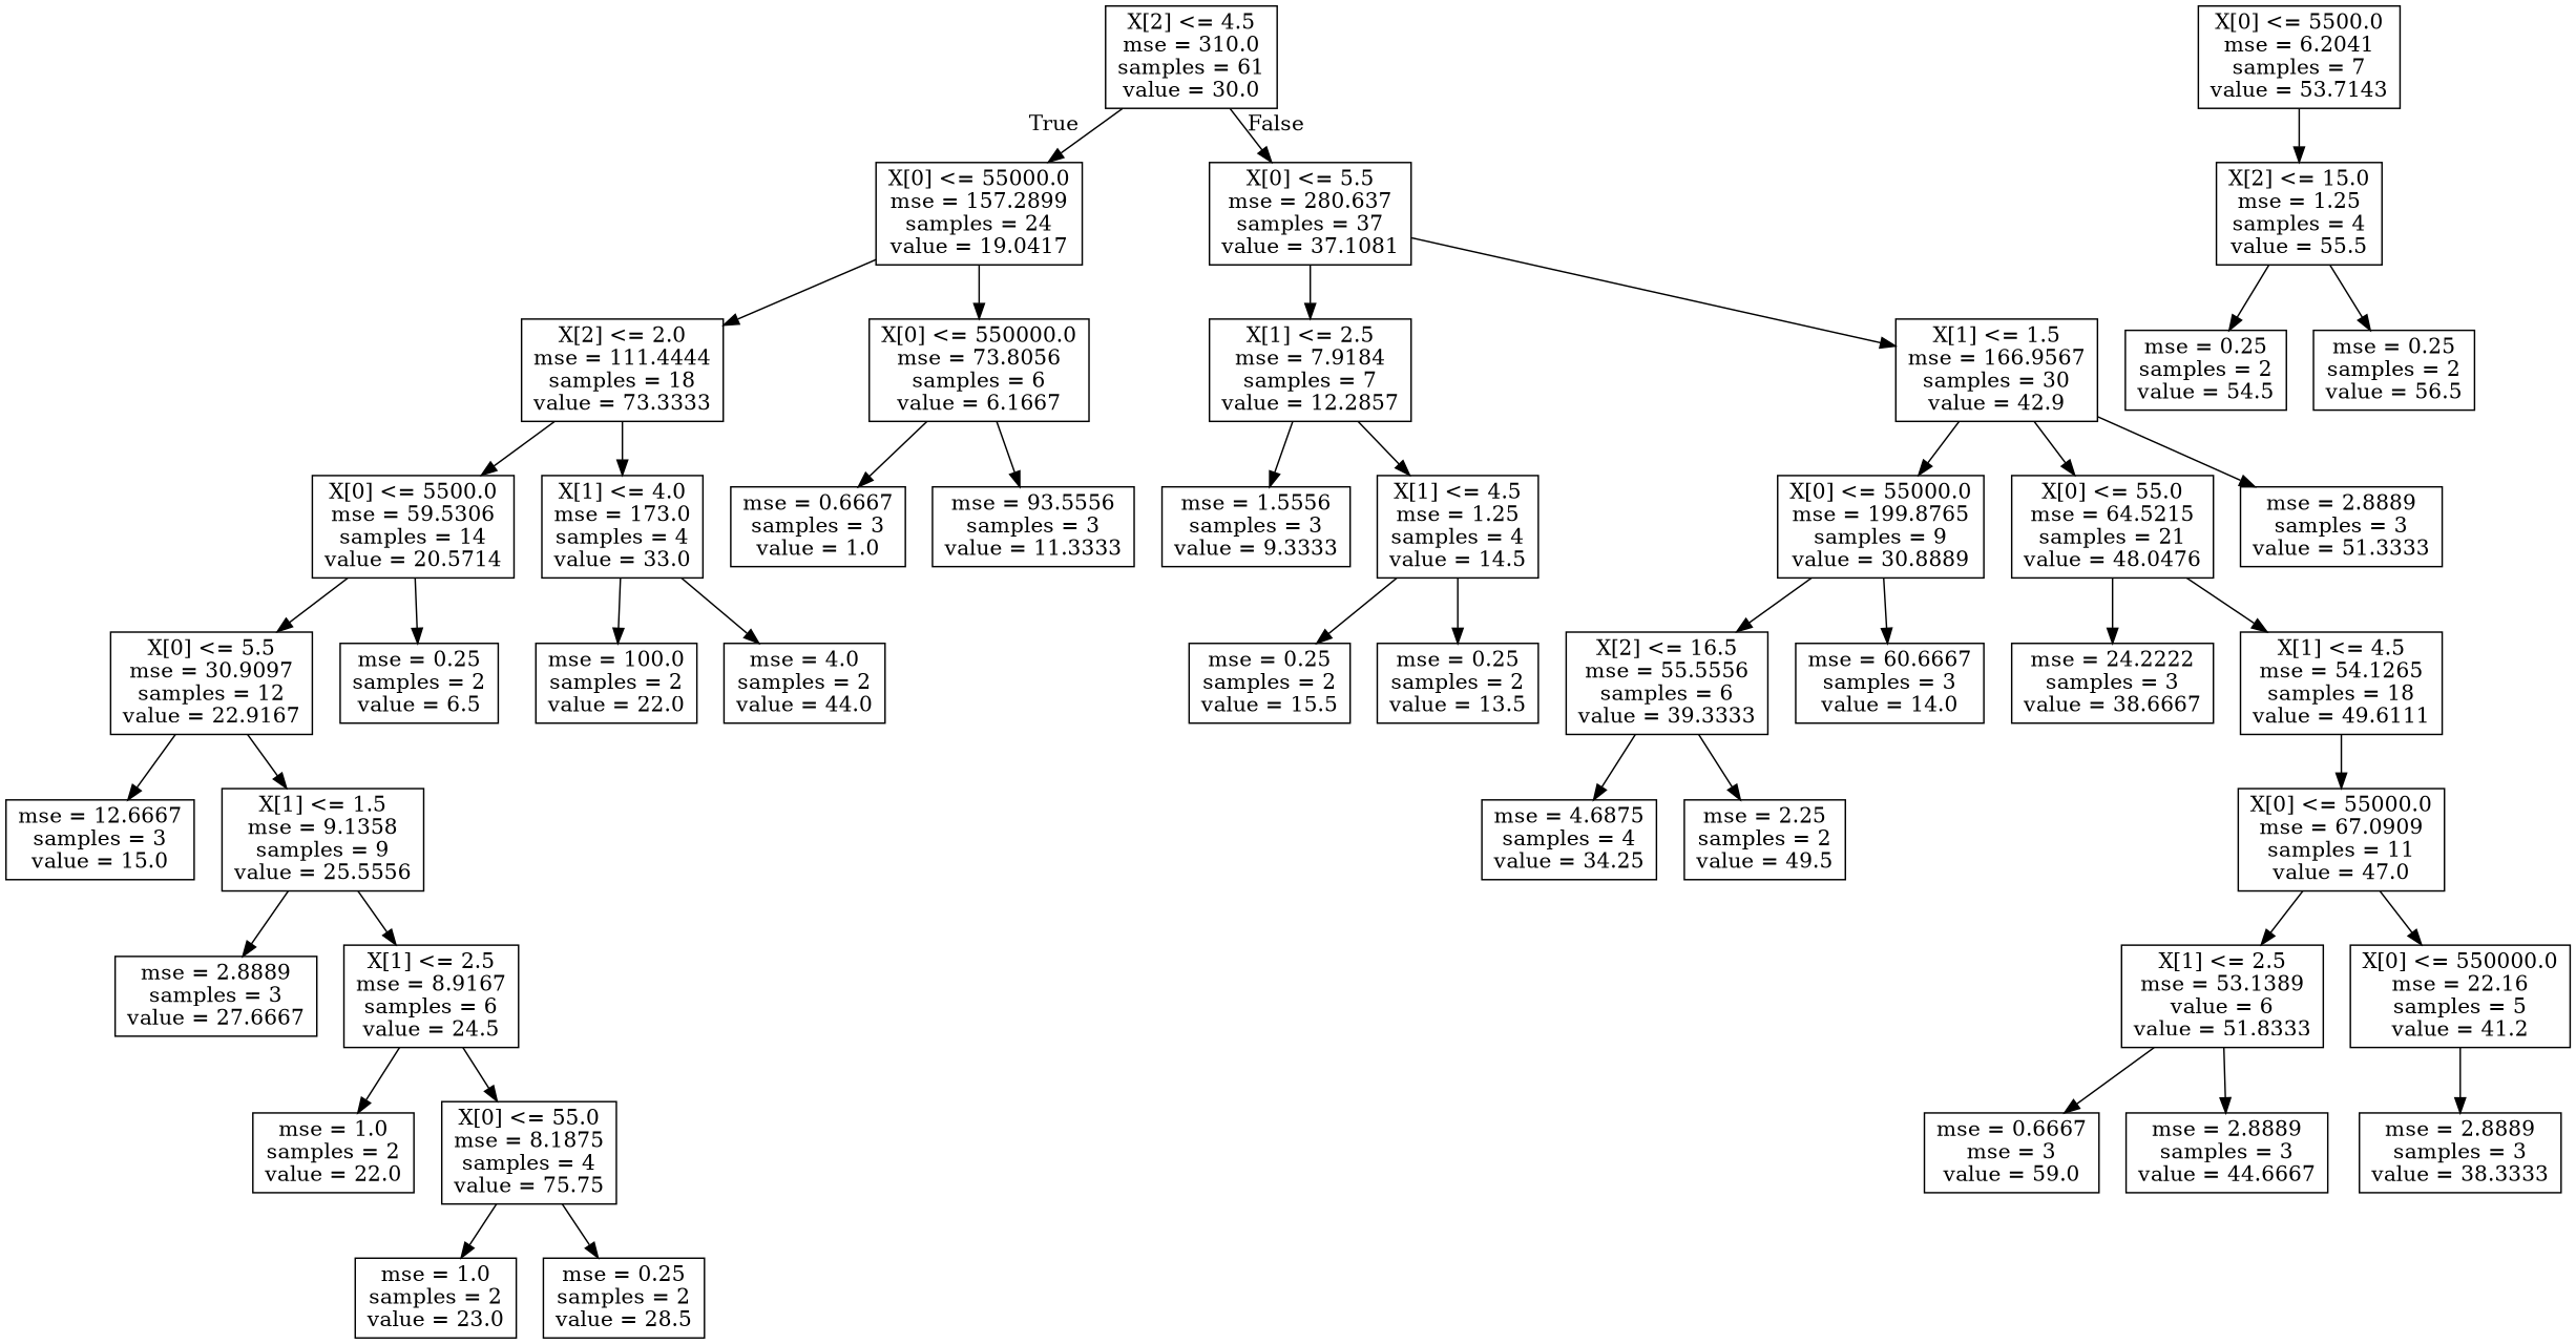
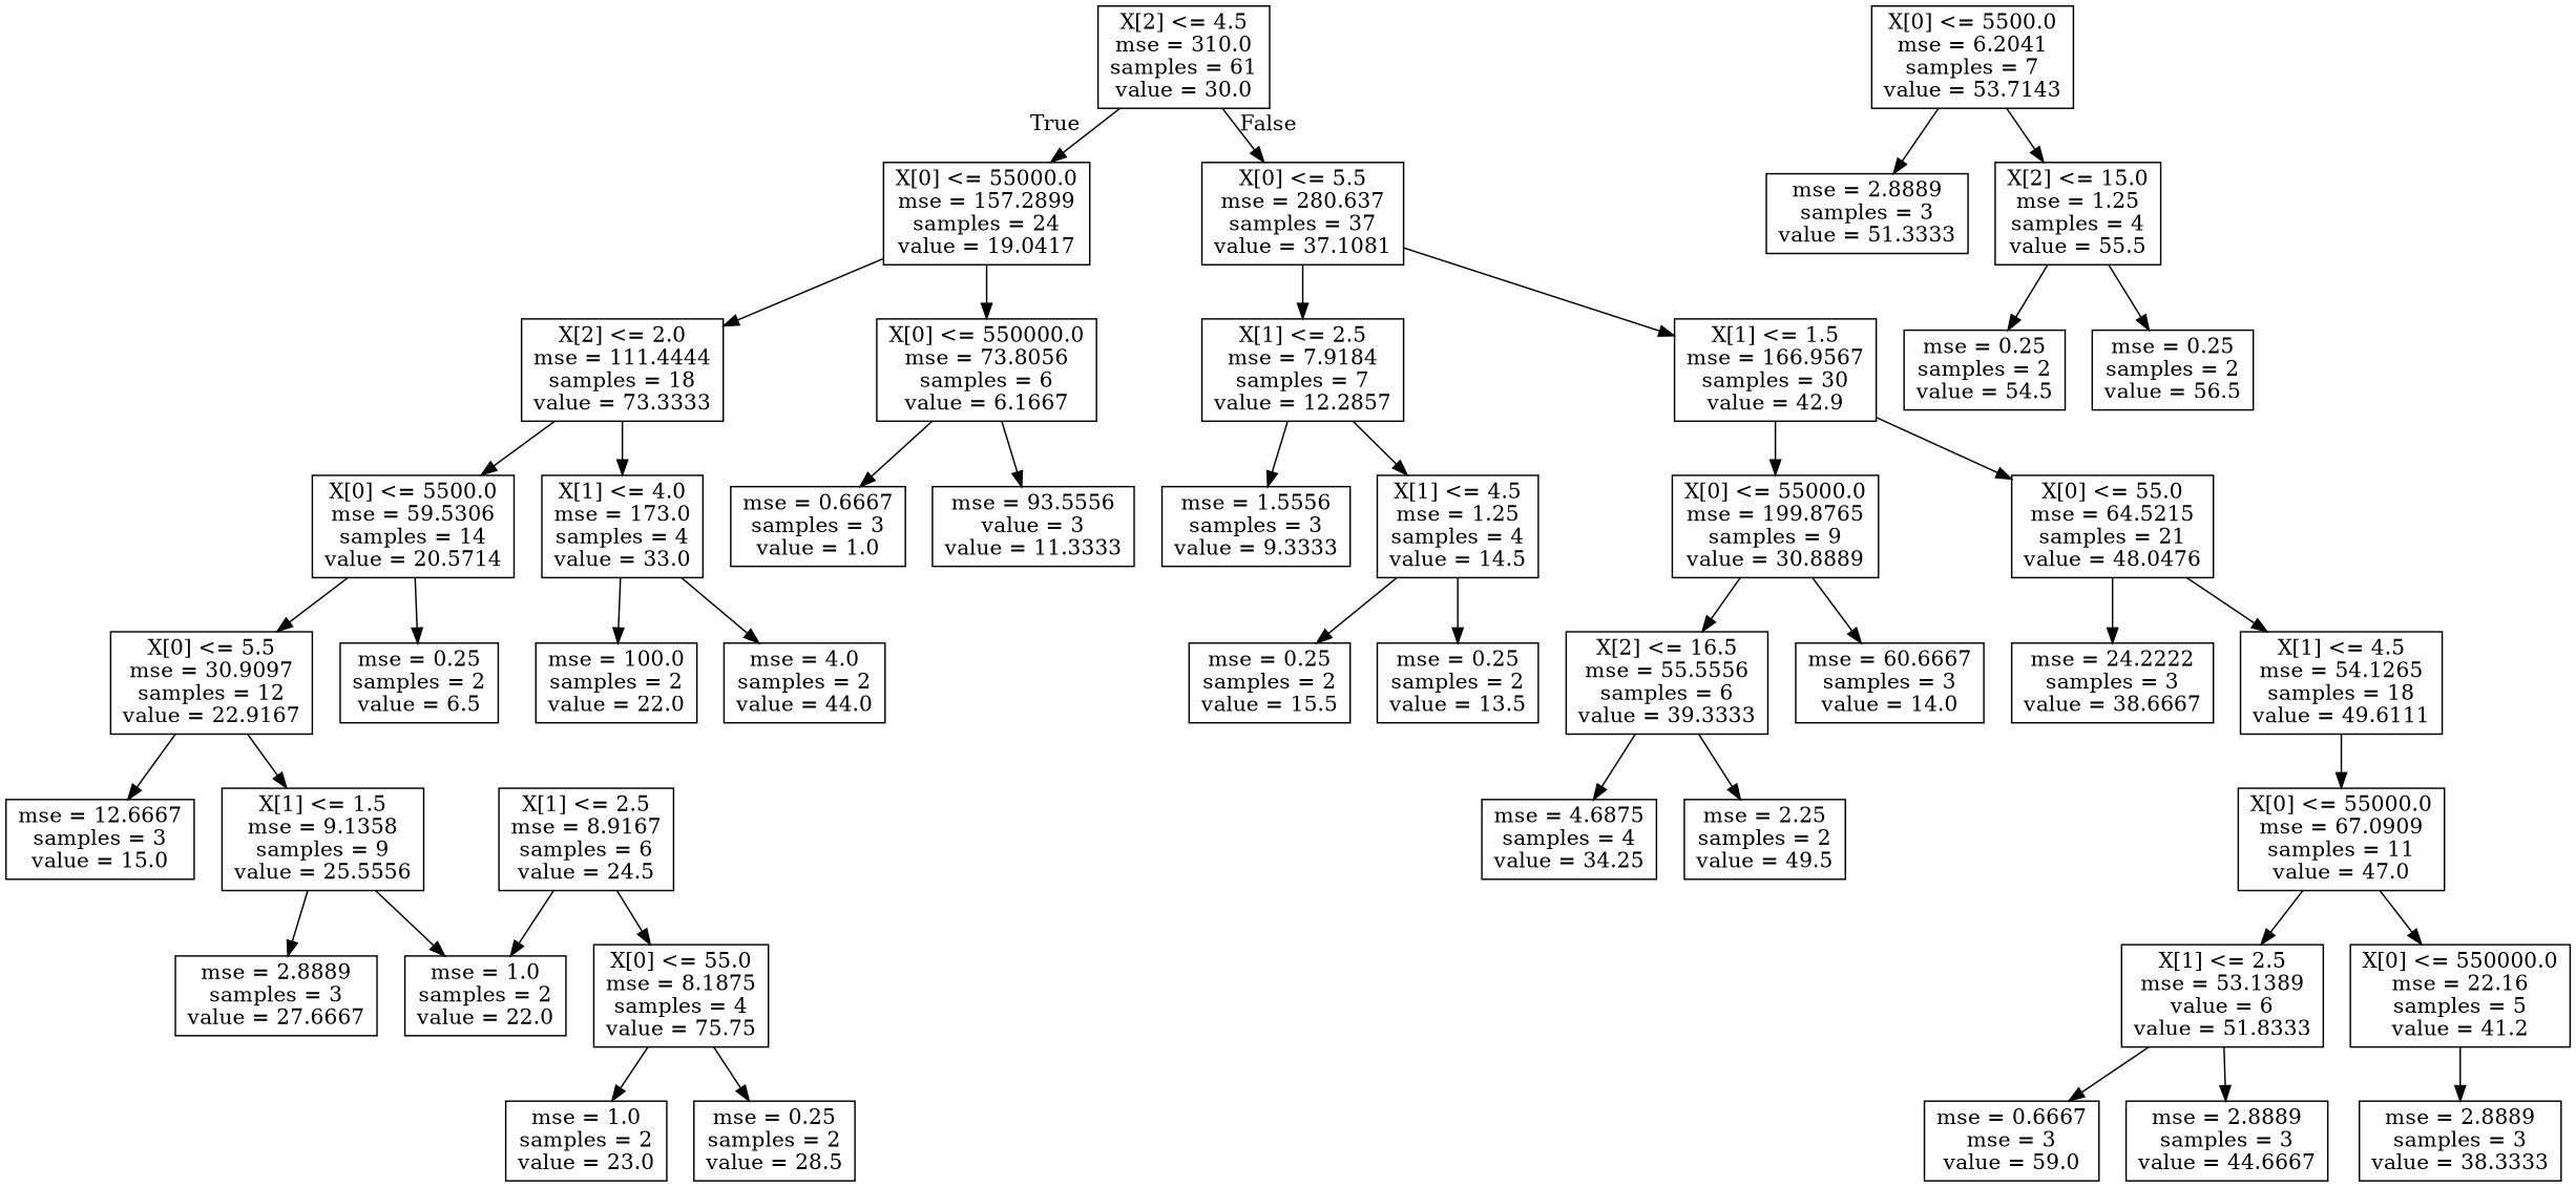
  digraph {
    node [shape=box]
    n1 [label="X[2] <= 4.5\nmse = 310.0\nsamples = 61\nvalue = 30.0"]
    n2 [label="X[0] <= 55000.0\nmse = 157.2899\nsamples = 24\nvalue = 19.0417"]
    n3 [label="X[0] <= 5.5\nmse = 280.637\nsamples = 37\nvalue = 37.1081"]
    n4 [label="X[2] <= 2.0\nmse = 111.4444\nsamples = 18\nvalue = 73.3333"]
    n5 [label="X[0] <= 550000.0\nmse = 73.8056\nsamples = 6\nvalue = 6.1667"]
    n6 [label="X[1] <= 2.5\nmse = 7.9184\nsamples = 7\nvalue = 12.2857"]
    n7 [label="X[1] <= 1.5\nmse = 166.9567\nsamples = 30\nvalue = 42.9"]
    n8 [label="X[0] <= 5500.0\nmse = 59.5306\nsamples = 14\nvalue = 20.5714"]
    n9 [label="X[1] <= 4.0\nmse = 173.0\nsamples = 4\nvalue = 33.0"]
    n10 [label="mse = 0.6667\nsamples = 3\nvalue = 1.0"]
-   n11 [label="mse = 93.5556\nsamples = 3\nvalue = 11.3333"]
+   n11 [label="mse = 93.5556\nvalue = 3\nvalue = 11.3333"]
    n12 [label="X[0] <= 5.5\nmse = 30.9097\nsamples = 12\nvalue = 22.9167"]
    n13 [label="mse = 0.25\nsamples = 2\nvalue = 6.5"]
    n14 [label="mse = 100.0\nsamples = 2\nvalue = 22.0"]
    n15 [label="mse = 4.0\nsamples = 2\nvalue = 44.0"]
    n16 [label="mse = 12.6667\nsamples = 3\nvalue = 15.0"]
    n17 [label="X[1] <= 1.5\nmse = 9.1358\nsamples = 9\nvalue = 25.5556"]
    n18 [label="mse = 2.8889\nsamples = 3\nvalue = 27.6667"]
    n19 [label="X[1] <= 2.5\nmse = 8.9167\nsamples = 6\nvalue = 24.5"]
    n20 [label="mse = 1.0\nsamples = 2\nvalue = 22.0"]
    n21 [label="X[0] <= 55.0\nmse = 8.1875\nsamples = 4\nvalue = 75.75"]
    n22 [label="mse = 1.0\nsamples = 2\nvalue = 23.0"]
    n23 [label="mse = 0.25\nsamples = 2\nvalue = 28.5"]
    n24 [label="mse = 1.5556\nsamples = 3\nvalue = 9.3333"]
    n25 [label="X[1] <= 4.5\nmse = 1.25\nsamples = 4\nvalue = 14.5"]
    n26 [label="X[0] <= 55000.0\nmse = 199.8765\nsamples = 9\nvalue = 30.8889"]
    n27 [label="X[0] <= 55.0\nmse = 64.5215\nsamples = 21\nvalue = 48.0476"]
    n28 [label="mse = 0.25\nsamples = 2\nvalue = 15.5"]
    n29 [label="mse = 0.25\nsamples = 2\nvalue = 13.5"]
    n30 [label="X[2] <= 16.5\nmse = 55.5556\nsamples = 6\nvalue = 39.3333"]
    n31 [label="mse = 60.6667\nsamples = 3\nvalue = 14.0"]
    n32 [label="mse = 24.2222\nsamples = 3\nvalue = 38.6667"]
    n33 [label="X[1] <= 4.5\nmse = 54.1265\nsamples = 18\nvalue = 49.6111"]
    n34 [label="mse = 4.6875\nsamples = 4\nvalue = 34.25"]
    n35 [label="mse = 2.25\nsamples = 2\nvalue = 49.5"]
    n36 [label="X[0] <= 55000.0\nmse = 67.0909\nsamples = 11\nvalue = 47.0"]
    n37 [label="X[1] <= 2.5\nmse = 53.1389\nvalue = 6\nvalue = 51.8333"]
    n38 [label="X[0] <= 550000.0\nmse = 22.16\nsamples = 5\nvalue = 41.2"]
    n39 [label="X[0] <= 5500.0\nmse = 6.2041\nsamples = 7\nvalue = 53.7143"]
    n40 [label="mse = 2.8889\nsamples = 3\nvalue = 51.3333"]
    n41 [label="X[2] <= 15.0\nmse = 1.25\nsamples = 4\nvalue = 55.5"]
    n42 [label="mse = 0.6667\nmse = 3\nvalue = 59.0"]
    n43 [label="mse = 2.8889\nsamples = 3\nvalue = 44.6667"]
    n44 [label="mse = 2.8889\nsamples = 3\nvalue = 38.3333"]
    n45 [label="mse = 0.25\nsamples = 2\nvalue = 54.5"]
    n46 [label="mse = 0.25\nsamples = 2\nvalue = 56.5"]
    n1 -> n2 [headlabel=True labelangle=45 labeldistance=2.5]
    n1 -> n3 [headlabel=False labelangle=-45 labeldistance=2.5]
    n2 -> n4
    n2 -> n5
    n3 -> n6
    n3 -> n7
    n4 -> n8
    n4 -> n9
    n5 -> n10
    n5 -> n11
    n6 -> n24
    n6 -> n25
    n7 -> n26
    n7 -> n27
    n8 -> n12
    n8 -> n13
    n9 -> n14
    n9 -> n15
    n12 -> n16
    n12 -> n17
    n17 -> n18
-   n17 -> n19
+   n17 -> n20
    n19 -> n20
    n19 -> n21
    n21 -> n22
    n21 -> n23
    n25 -> n28
    n25 -> n29
    n26 -> n30
    n26 -> n31
    n27 -> n32
    n27 -> n33
    n30 -> n34
    n30 -> n35
    n33 -> n36
    n36 -> n37
    n36 -> n38
    n37 -> n42
    n37 -> n43
    n38 -> n44
-   n7 -> n40
+   n39 -> n40
    n39 -> n41
    n41 -> n45
    n41 -> n46
  }
